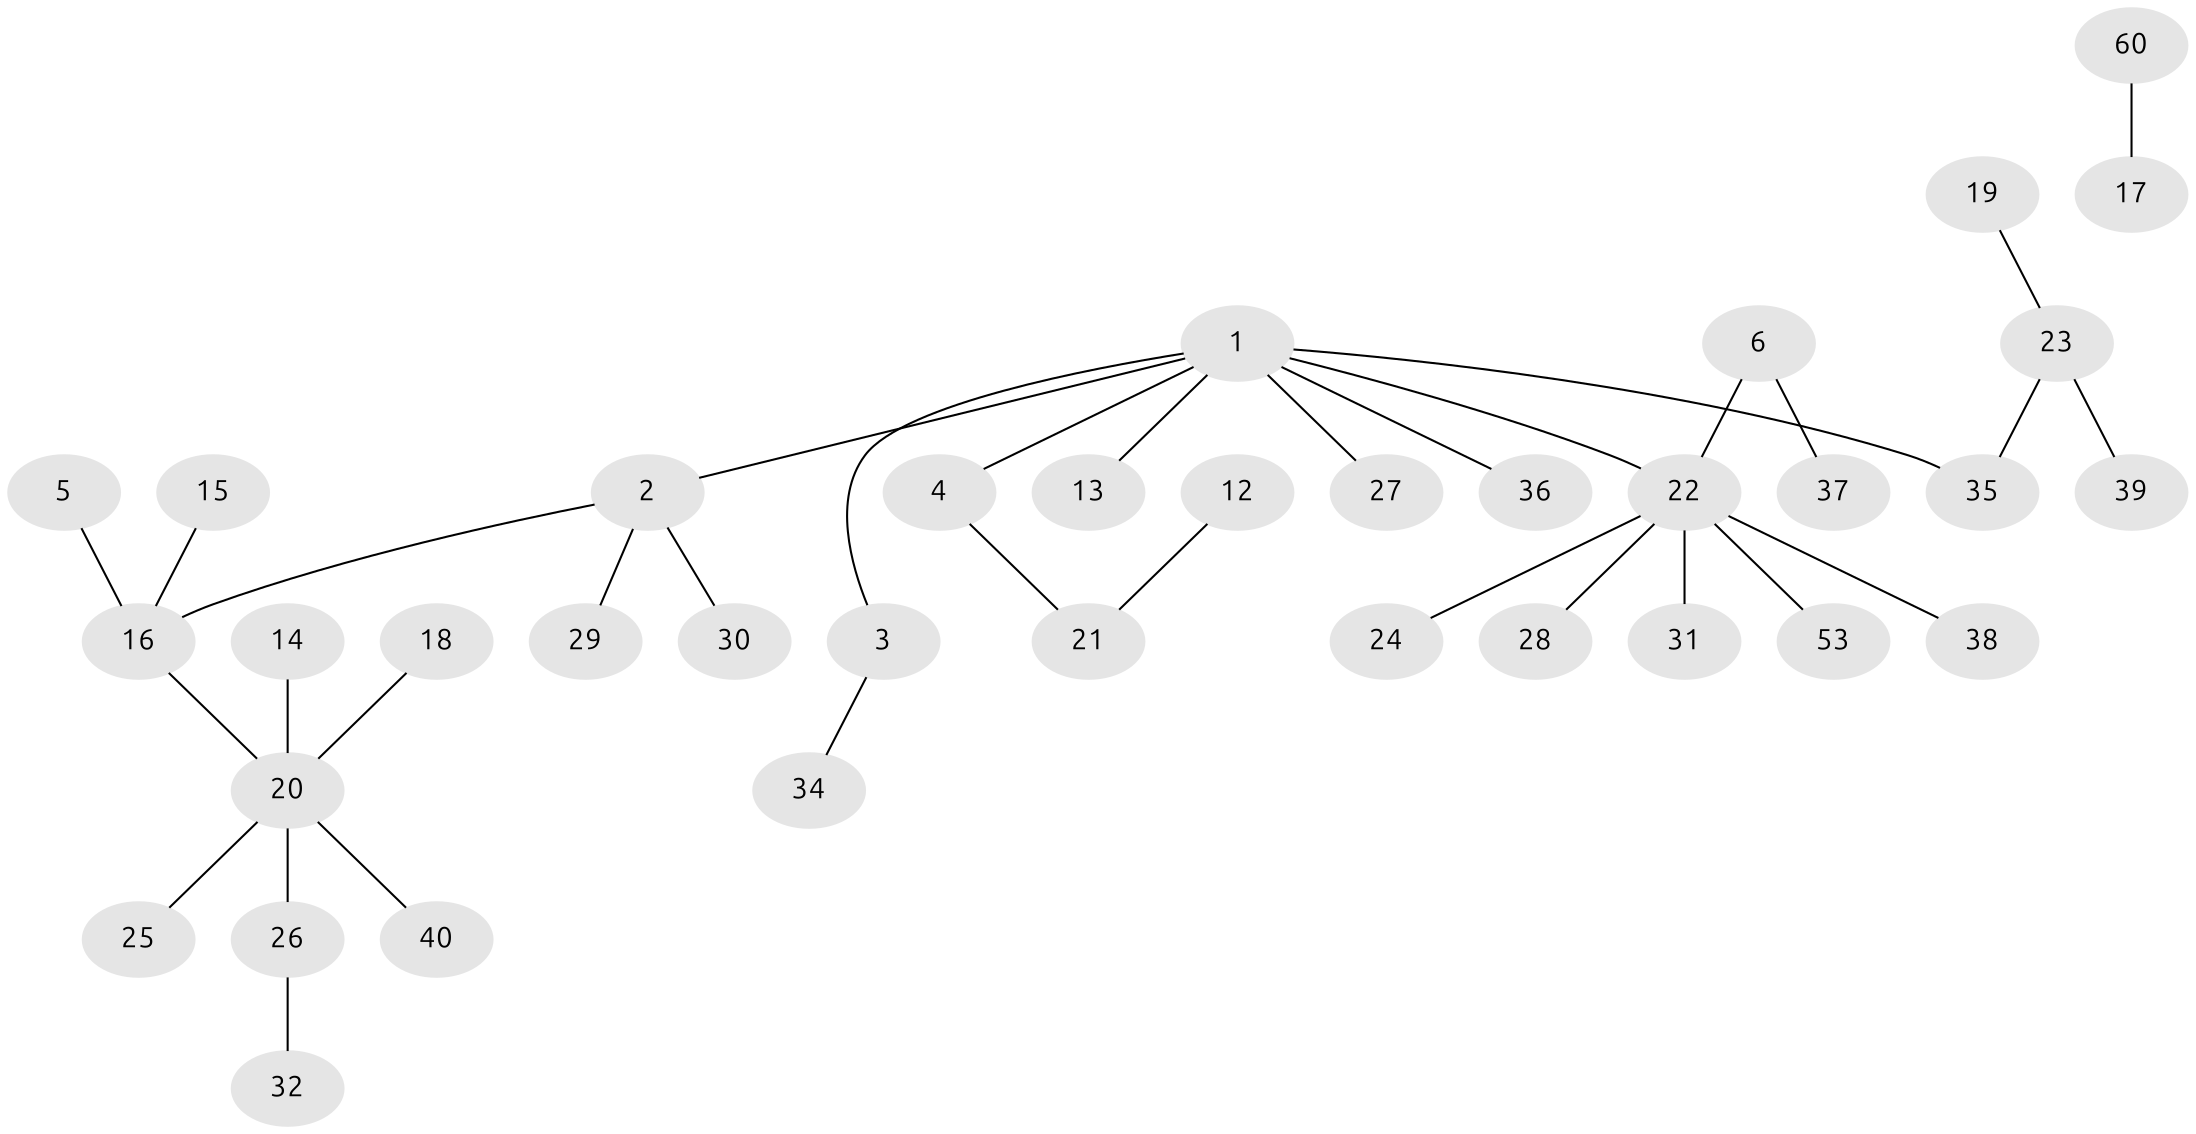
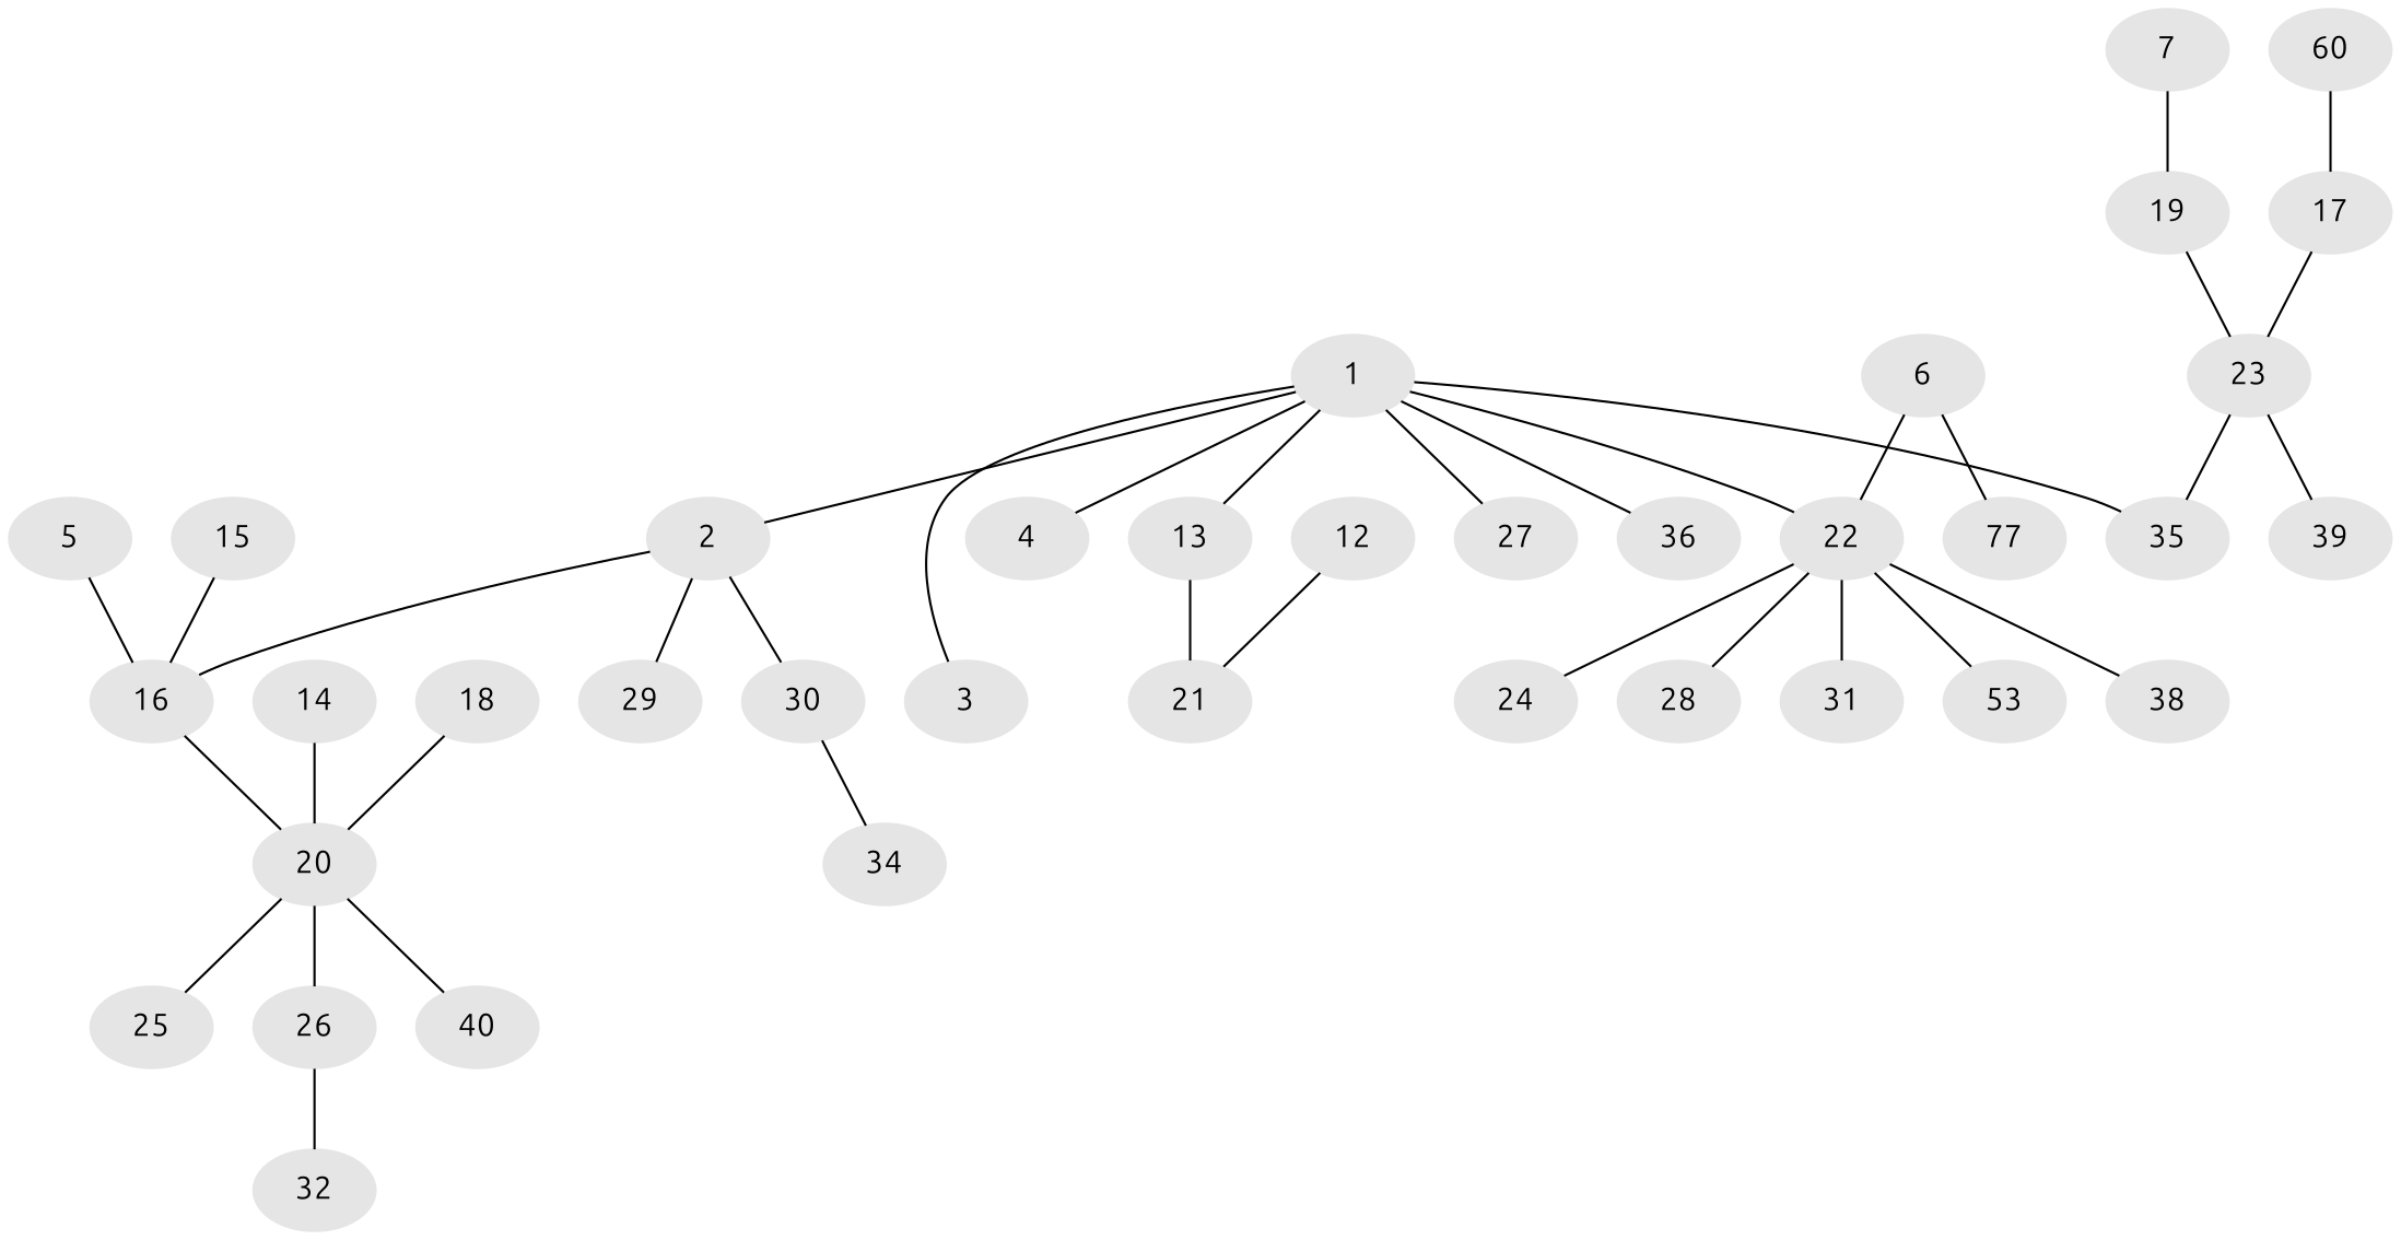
  graph {
    fontname=Ubuntu
    node [color=gray90 fontname=Ubuntu style=filled]
    edge [fontname=Ubuntu weight=1.0]
    1
    2
    3
    4
    13
    22
    27
    35
    36
    16
    29
    30
    21
    24
    28
    31
    n17 [label=53]
    38
    20
    34
    5
    6
-   37
+   37 [label=77]
+   7
    19
    23
    n27 [label=60]
    17
    12
    14
    25
    26
    40
    15
    39
    18
    32
    1 -- 2
    1 -- 3
    1 -- 4
    1 -- 13
    1 -- 22
    1 -- 27
    1 -- 35
    1 -- 36
    2 -- 16
    2 -- 29
    2 -- 30
-   4 -- 21
+   13 -- 21
    22 -- 24
    22 -- 28
    22 -- 31
    22 -- n17
    22 -- 38
    16 -- 20
-   3 -- 34
+   30 -- 34
    20 -- 25
    20 -- 26
    20 -- 40
    5 -- 16
    6 -- 22
    6 -- 37
+   7 -- 19
    19 -- 23
    23 -- 35
    23 -- 39
    n27 -- 17
+   17 -- 23
    12 -- 21
    14 -- 20
    26 -- 32
    15 -- 16
    18 -- 20
  }
